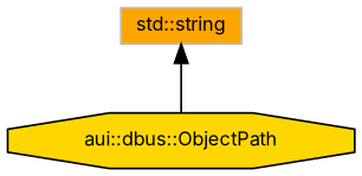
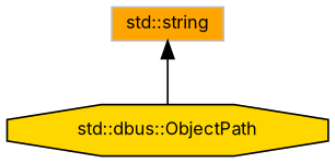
  digraph {
    rankdir=TB
    fontname=Inter
    node [fontname=Inter fontsize=10 style=filled]
    n1 [color=grey75 fillcolor=orange height=0.2 label="std::string" shape=box width=0.4]
-   n2 [color=black fillcolor=gold height=0.2 label="aui::dbus::ObjectPath" shape=octagon width=0.4]
+   n2 [color=black fillcolor=gold height=0.2 label="std::dbus::ObjectPath" shape=octagon width=0.4]
    n1 -> n2 [color=black dir=back fontname=Inter fontsize=10 labelfontname=Helvetica labelfontsize=10 style=solid]
  }
